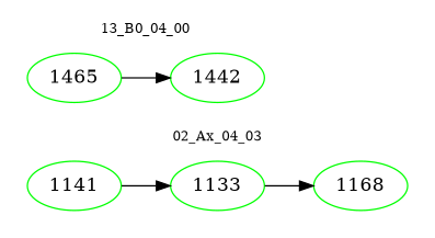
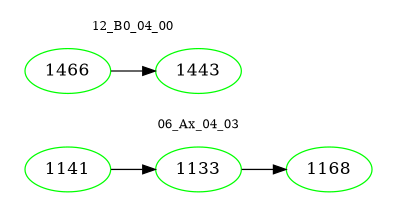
  digraph {
    rankdir=LR
    node [color=green]
    edge [color=black]
    n1 [label=1141]
    n2 [label=1133]
    n3 [label=1168]
-   n4 [label=1465]
-   n5 [label=1442]
+   n4 [label=1466]
+   n5 [label=1443]
    subgraph cluster_1 {
      color=white
      fontsize=10
-     label="02_Ax_04_03"
+     label="06_Ax_04_03"
      n1
      n2
      n3
    }
    subgraph cluster_2 {
      color=white
      fontsize=10
-     label="13_B0_04_00"
+     label="12_B0_04_00"
      n4
      n5
    }
    n1 -> n2
    n2 -> n3
    n4 -> n5
  }
